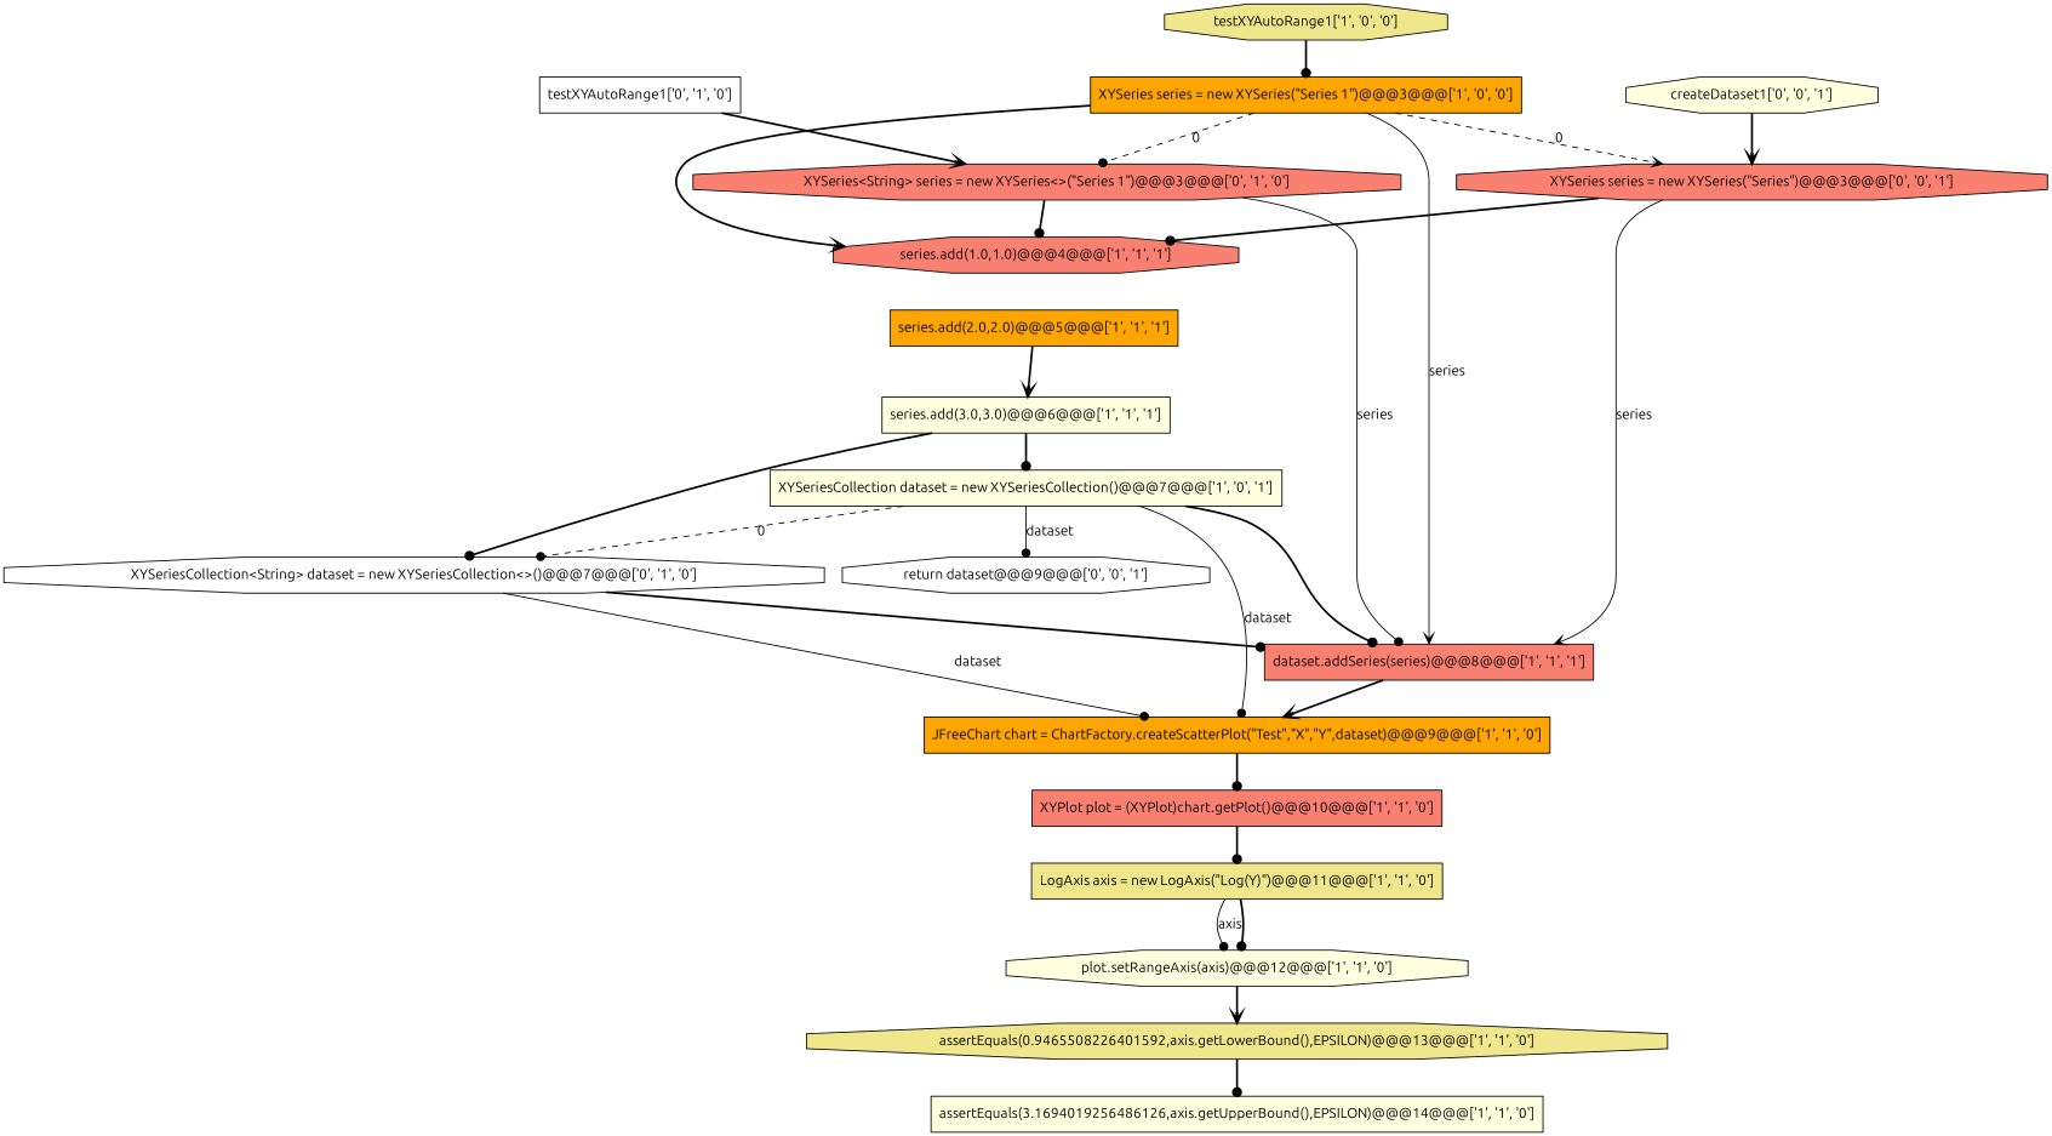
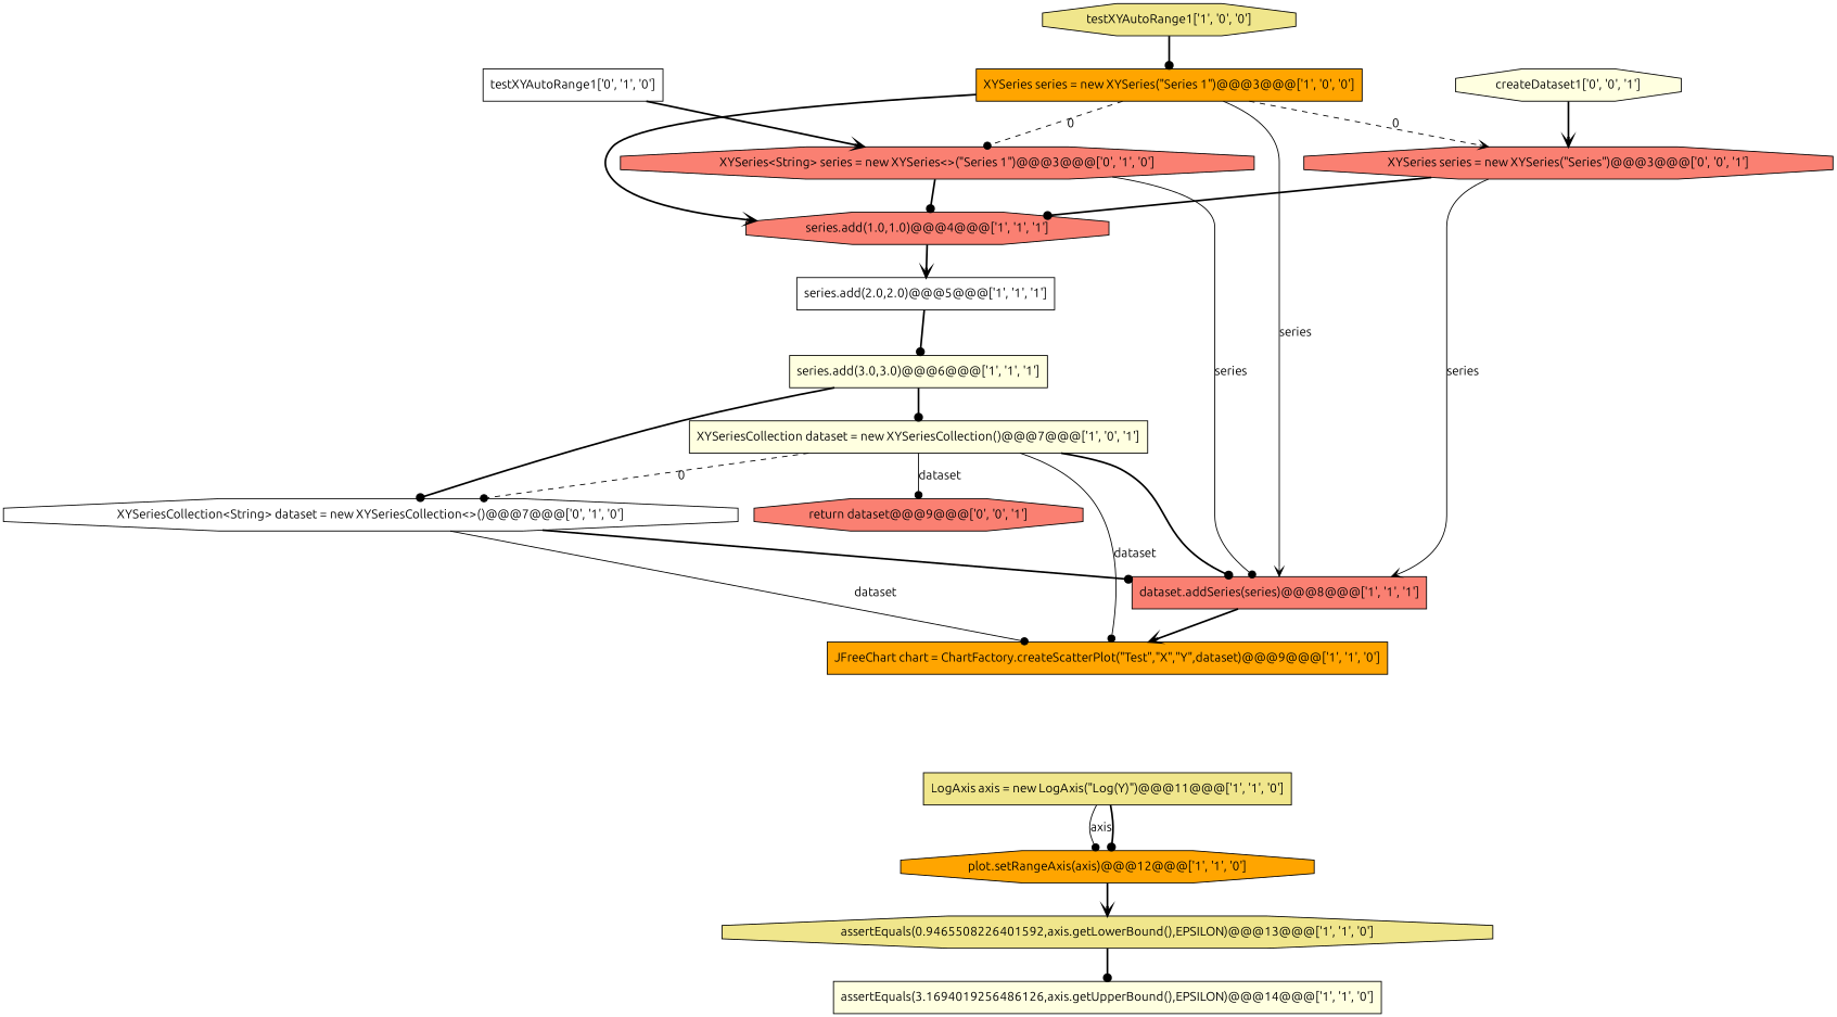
  digraph {
    fontname=Ubuntu
    node [fillcolor=salmon fontname=Ubuntu shape=box style=filled]
    edge [arrowhead=dot fontname=Ubuntu style=bold]
    n1 [fillcolor=lightyellow label="series.add(3.0,3.0)@@@6@@@['1', '1', '1']"]
    n2 [fillcolor=lightyellow label="XYSeriesCollection dataset = new XYSeriesCollection()@@@7@@@['1', '0', '1']"]
    n3 [fillcolor=white label="XYSeriesCollection<String> dataset = new XYSeriesCollection<>()@@@7@@@['0', '1', '0']" shape=octagon]
-   n4 [fillcolor=white label="return dataset@@@9@@@['0', '0', '1']" shape=octagon]
+   n4 [label="return dataset@@@9@@@['0', '0', '1']" shape=octagon]
    n5 [fillcolor=orange label="JFreeChart chart = ChartFactory.createScatterPlot(\"Test\",\"X\",\"Y\",dataset)@@@9@@@['1', '1', '0']"]
    n6 [label="dataset.addSeries(series)@@@8@@@['1', '1', '1']"]
-   n7 [label="XYPlot plot = (XYPlot)chart.getPlot()@@@10@@@['1', '1', '0']"]
    n8 [fillcolor=khaki label="LogAxis axis = new LogAxis(\"Log(Y)\")@@@11@@@['1', '1', '0']"]
    n9 [fillcolor=lightyellow label="assertEquals(3.1694019256486126,axis.getUpperBound(),EPSILON)@@@14@@@['1', '1', '0']"]
    n10 [fillcolor=orange label="XYSeries series = new XYSeries(\"Series 1\")@@@3@@@['1', '0', '0']"]
    n11 [label="XYSeries<String> series = new XYSeries<>(\"Series 1\")@@@3@@@['0', '1', '0']" shape=octagon]
    n12 [label="series.add(1.0,1.0)@@@4@@@['1', '1', '1']" shape=octagon]
    n13 [label="XYSeries series = new XYSeries(\"Series\")@@@3@@@['0', '0', '1']" shape=octagon]
-   n14 [fillcolor=orange label="series.add(2.0,2.0)@@@5@@@['1', '1', '1']"]
-   n15 [fillcolor=lightyellow label="plot.setRangeAxis(axis)@@@12@@@['1', '1', '0']" shape=octagon]
+   n14 [fillcolor=white label="series.add(2.0,2.0)@@@5@@@['1', '1', '1']"]
+   n15 [fillcolor=orange label="plot.setRangeAxis(axis)@@@12@@@['1', '1', '0']" shape=octagon]
    n16 [fillcolor=khaki label="assertEquals(0.9465508226401592,axis.getLowerBound(),EPSILON)@@@13@@@['1', '1', '0']" shape=octagon]
    n17 [fillcolor=lightyellow label="createDataset1['0', '0', '1']" shape=octagon]
    n18 [fillcolor=khaki label="testXYAutoRange1['1', '0', '0']" shape=octagon]
    n19 [fillcolor=white label="testXYAutoRange1['0', '1', '0']"]
    n1 -> n2
    n1 -> n3
    n2 -> n3 [label=0 style=dashed]
    n2 -> n4 [label=dataset style=solid]
    n2 -> n5 [label=dataset style=solid]
    n2 -> n6
    n3 -> n5 [label=dataset style=solid]
    n3 -> n6
-   n5 -> n7
    n6 -> n5 [arrowhead=vee]
-   n7 -> n8
    n8 -> n15 [label=axis style=solid]
    n8 -> n15
    n10 -> n6 [arrowhead=vee label=series style=solid]
    n10 -> n11 [label=0 style=dashed]
    n10 -> n12 [arrowhead=vee]
    n10 -> n13 [arrowhead=vee label=0 style=dashed]
    n11 -> n6 [label=series style=solid]
    n11 -> n12
+   n12 -> n14 [arrowhead=vee]
    n13 -> n6 [arrowhead=vee label=series style=solid]
    n13 -> n12
-   n14 -> n1 [arrowhead=vee]
+   n14 -> n1
    n15 -> n16 [arrowhead=vee]
    n16 -> n9
    n17 -> n13 [arrowhead=vee]
    n18 -> n10
    n19 -> n11 [arrowhead=vee]
  }
